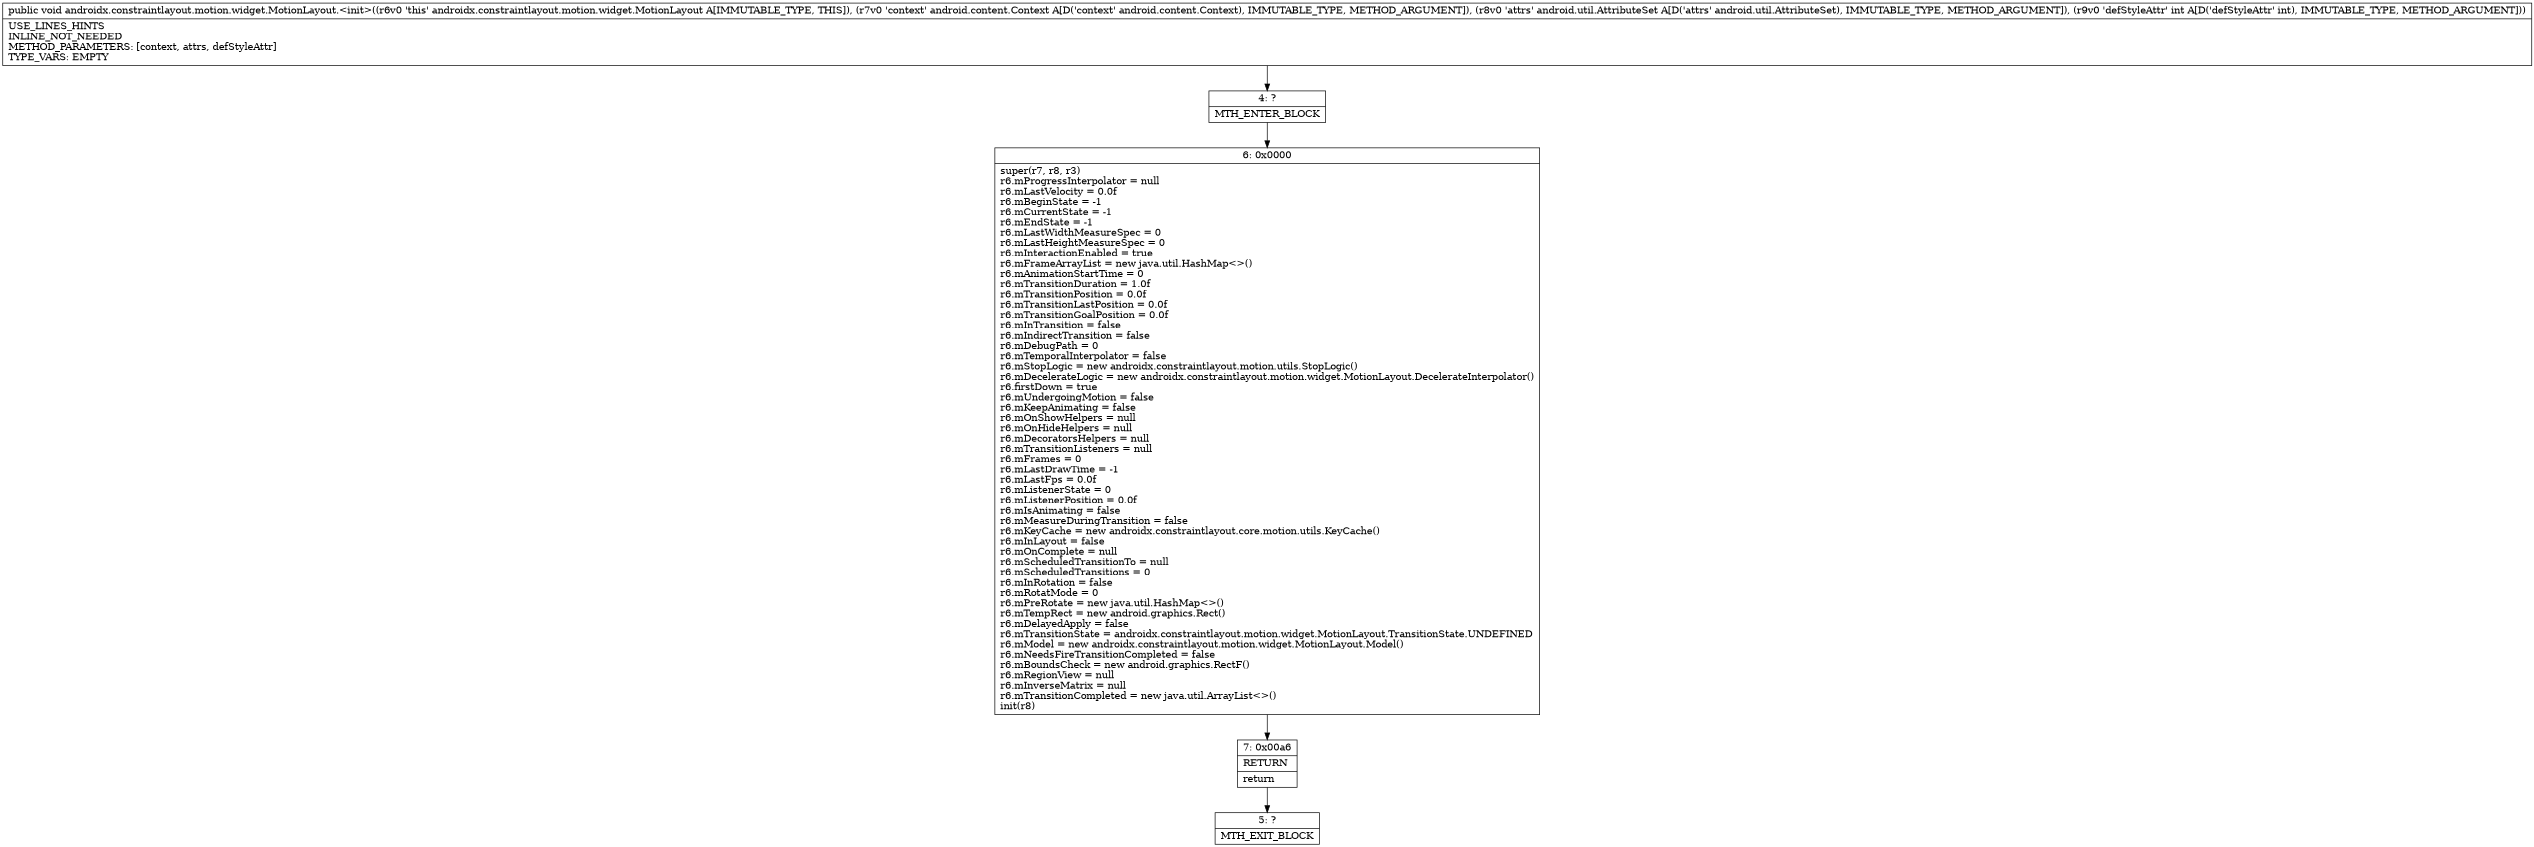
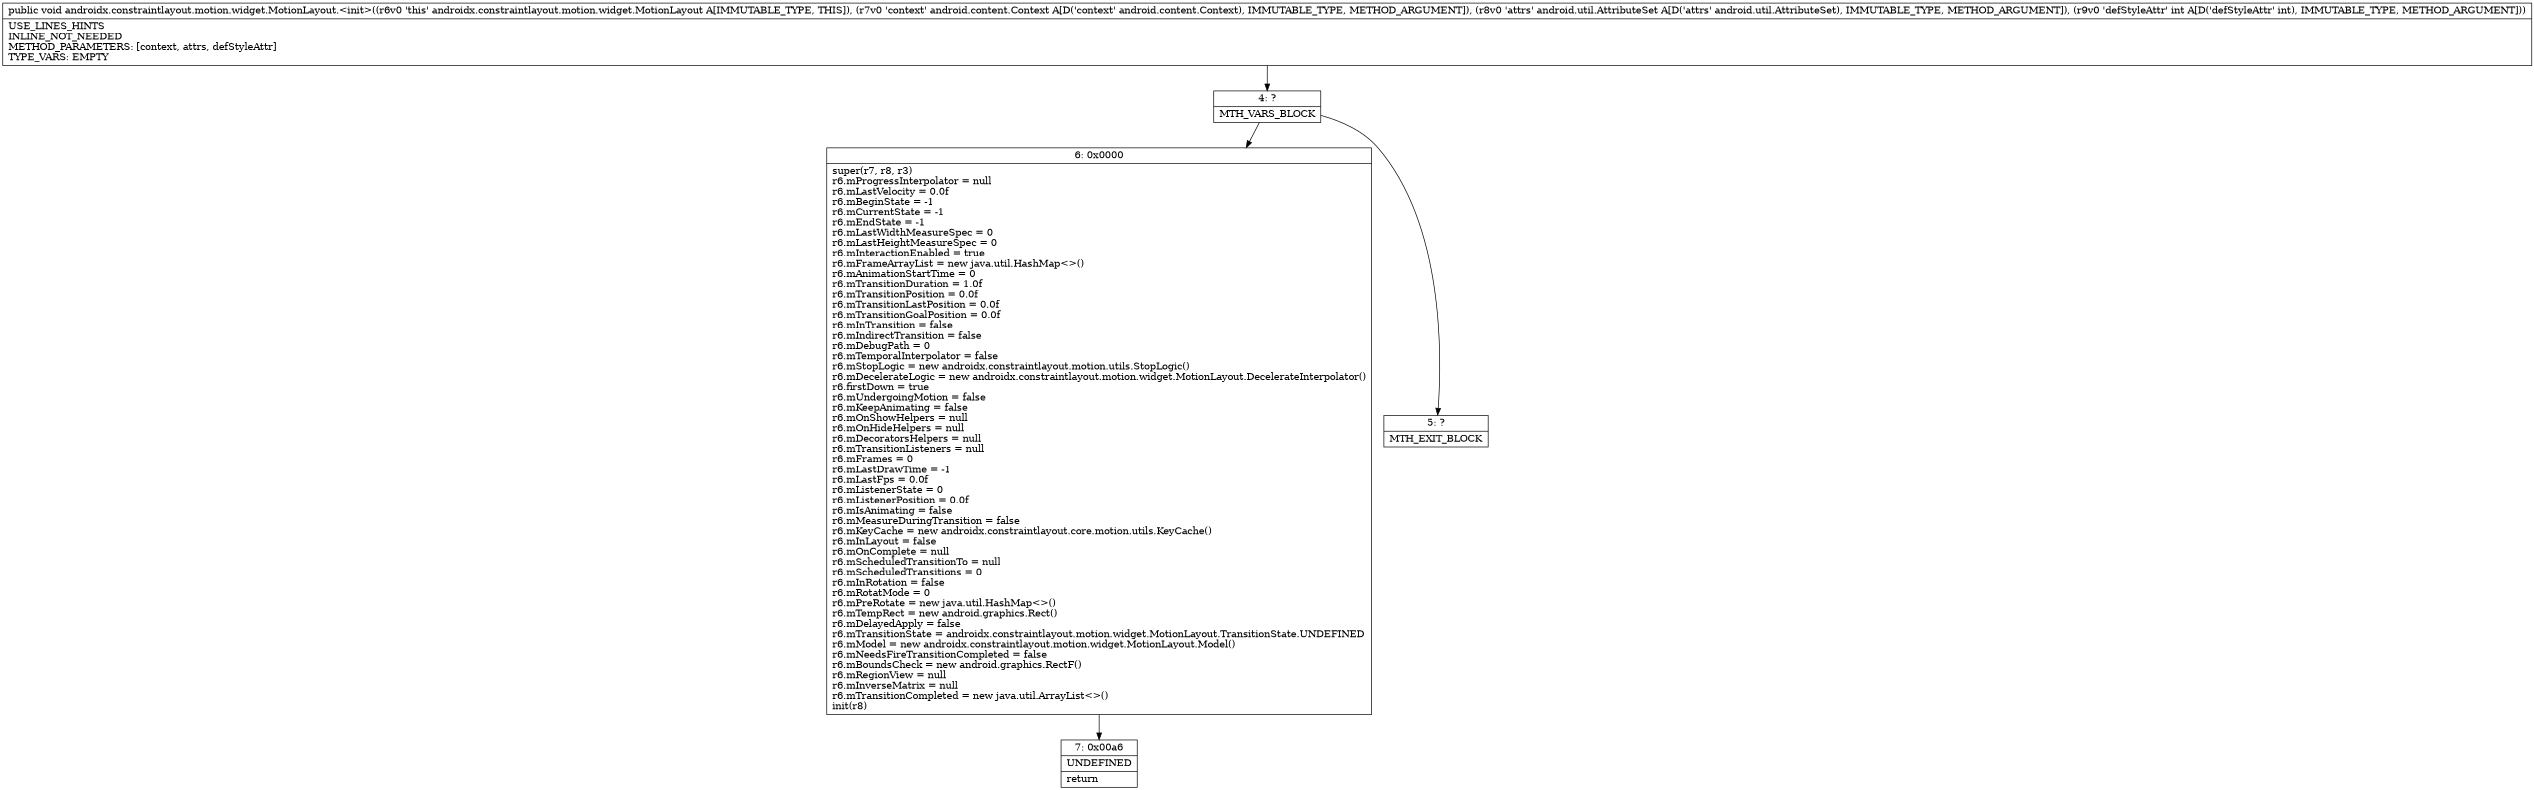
  digraph {
    node [shape=record]
-   n1 [label="{4\:\ ?|MTH_ENTER_BLOCK\l}"]
+   n1 [label="{4\:\ ?|MTH_VARS_BLOCK\l}"]
    n2 [label="{6\:\ 0x0000|super(r7, r8, r3)\lr6.mProgressInterpolator = null\lr6.mLastVelocity = 0.0f\lr6.mBeginState = \-1\lr6.mCurrentState = \-1\lr6.mEndState = \-1\lr6.mLastWidthMeasureSpec = 0\lr6.mLastHeightMeasureSpec = 0\lr6.mInteractionEnabled = true\lr6.mFrameArrayList = new java.util.HashMap\<\>()\lr6.mAnimationStartTime = 0\lr6.mTransitionDuration = 1.0f\lr6.mTransitionPosition = 0.0f\lr6.mTransitionLastPosition = 0.0f\lr6.mTransitionGoalPosition = 0.0f\lr6.mInTransition = false\lr6.mIndirectTransition = false\lr6.mDebugPath = 0\lr6.mTemporalInterpolator = false\lr6.mStopLogic = new androidx.constraintlayout.motion.utils.StopLogic()\lr6.mDecelerateLogic = new androidx.constraintlayout.motion.widget.MotionLayout.DecelerateInterpolator()\lr6.firstDown = true\lr6.mUndergoingMotion = false\lr6.mKeepAnimating = false\lr6.mOnShowHelpers = null\lr6.mOnHideHelpers = null\lr6.mDecoratorsHelpers = null\lr6.mTransitionListeners = null\lr6.mFrames = 0\lr6.mLastDrawTime = \-1\lr6.mLastFps = 0.0f\lr6.mListenerState = 0\lr6.mListenerPosition = 0.0f\lr6.mIsAnimating = false\lr6.mMeasureDuringTransition = false\lr6.mKeyCache = new androidx.constraintlayout.core.motion.utils.KeyCache()\lr6.mInLayout = false\lr6.mOnComplete = null\lr6.mScheduledTransitionTo = null\lr6.mScheduledTransitions = 0\lr6.mInRotation = false\lr6.mRotatMode = 0\lr6.mPreRotate = new java.util.HashMap\<\>()\lr6.mTempRect = new android.graphics.Rect()\lr6.mDelayedApply = false\lr6.mTransitionState = androidx.constraintlayout.motion.widget.MotionLayout.TransitionState.UNDEFINED\lr6.mModel = new androidx.constraintlayout.motion.widget.MotionLayout.Model()\lr6.mNeedsFireTransitionCompleted = false\lr6.mBoundsCheck = new android.graphics.RectF()\lr6.mRegionView = null\lr6.mInverseMatrix = null\lr6.mTransitionCompleted = new java.util.ArrayList\<\>()\linit(r8)\l}"]
-   n3 [label="{7\:\ 0x00a6|RETURN\l|return\l}"]
+   n3 [label="{7\:\ 0x00a6|UNDEFINED\l|return\l}"]
    n4 [label="{5\:\ ?|MTH_EXIT_BLOCK\l}"]
    n5 [label="{public void androidx.constraintlayout.motion.widget.MotionLayout.\<init\>((r6v0 'this' androidx.constraintlayout.motion.widget.MotionLayout A[IMMUTABLE_TYPE, THIS]), (r7v0 'context' android.content.Context A[D('context' android.content.Context), IMMUTABLE_TYPE, METHOD_ARGUMENT]), (r8v0 'attrs' android.util.AttributeSet A[D('attrs' android.util.AttributeSet), IMMUTABLE_TYPE, METHOD_ARGUMENT]), (r9v0 'defStyleAttr' int A[D('defStyleAttr' int), IMMUTABLE_TYPE, METHOD_ARGUMENT]))  | USE_LINES_HINTS\lINLINE_NOT_NEEDED\lMETHOD_PARAMETERS: [context, attrs, defStyleAttr]\lTYPE_VARS: EMPTY\l}"]
    n1 -> n2
    n2 -> n3
-   n3 -> n4
+   n1 -> n4
    n5 -> n1
  }
